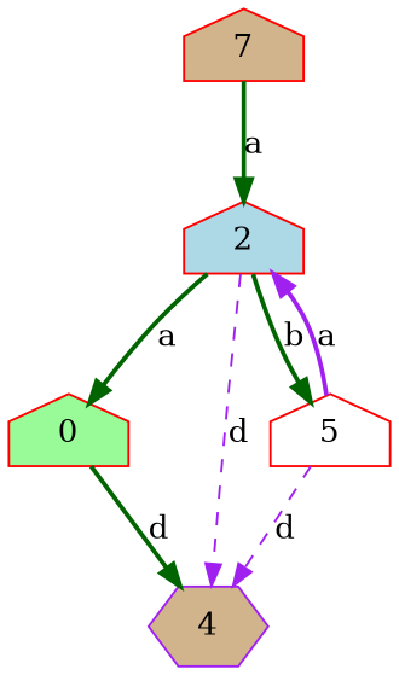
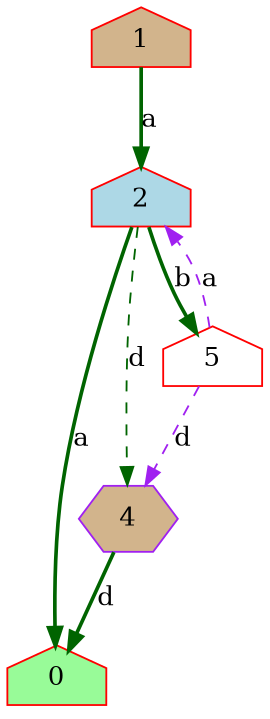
  strict digraph {
    node [color=red fillcolor=tan shape=house style=filled]
    edge [color=darkgreen style=bold]
    0 [fillcolor=palegreen]
    n2 [color=purple label=4 shape=hexagon]
    2 [fillcolor=lightblue]
    n4 [fillcolor=white label=5]
-   1 [label=7]
-   0 -> n2 [label=d]
+   1
+   n2 -> 0 [label=d]
    2 -> 0 [label=a]
-   2 -> n2 [color=purple label=d style=dashed]
+   2 -> n2 [label=d style=dashed]
    2 -> n4 [label=b]
    n4 -> n2 [color=purple label=d style=dashed]
-   n4 -> 2 [color=purple label=a]
+   n4 -> 2 [color=purple label=a style=dashed]
    1 -> 2 [label=a]
  }
